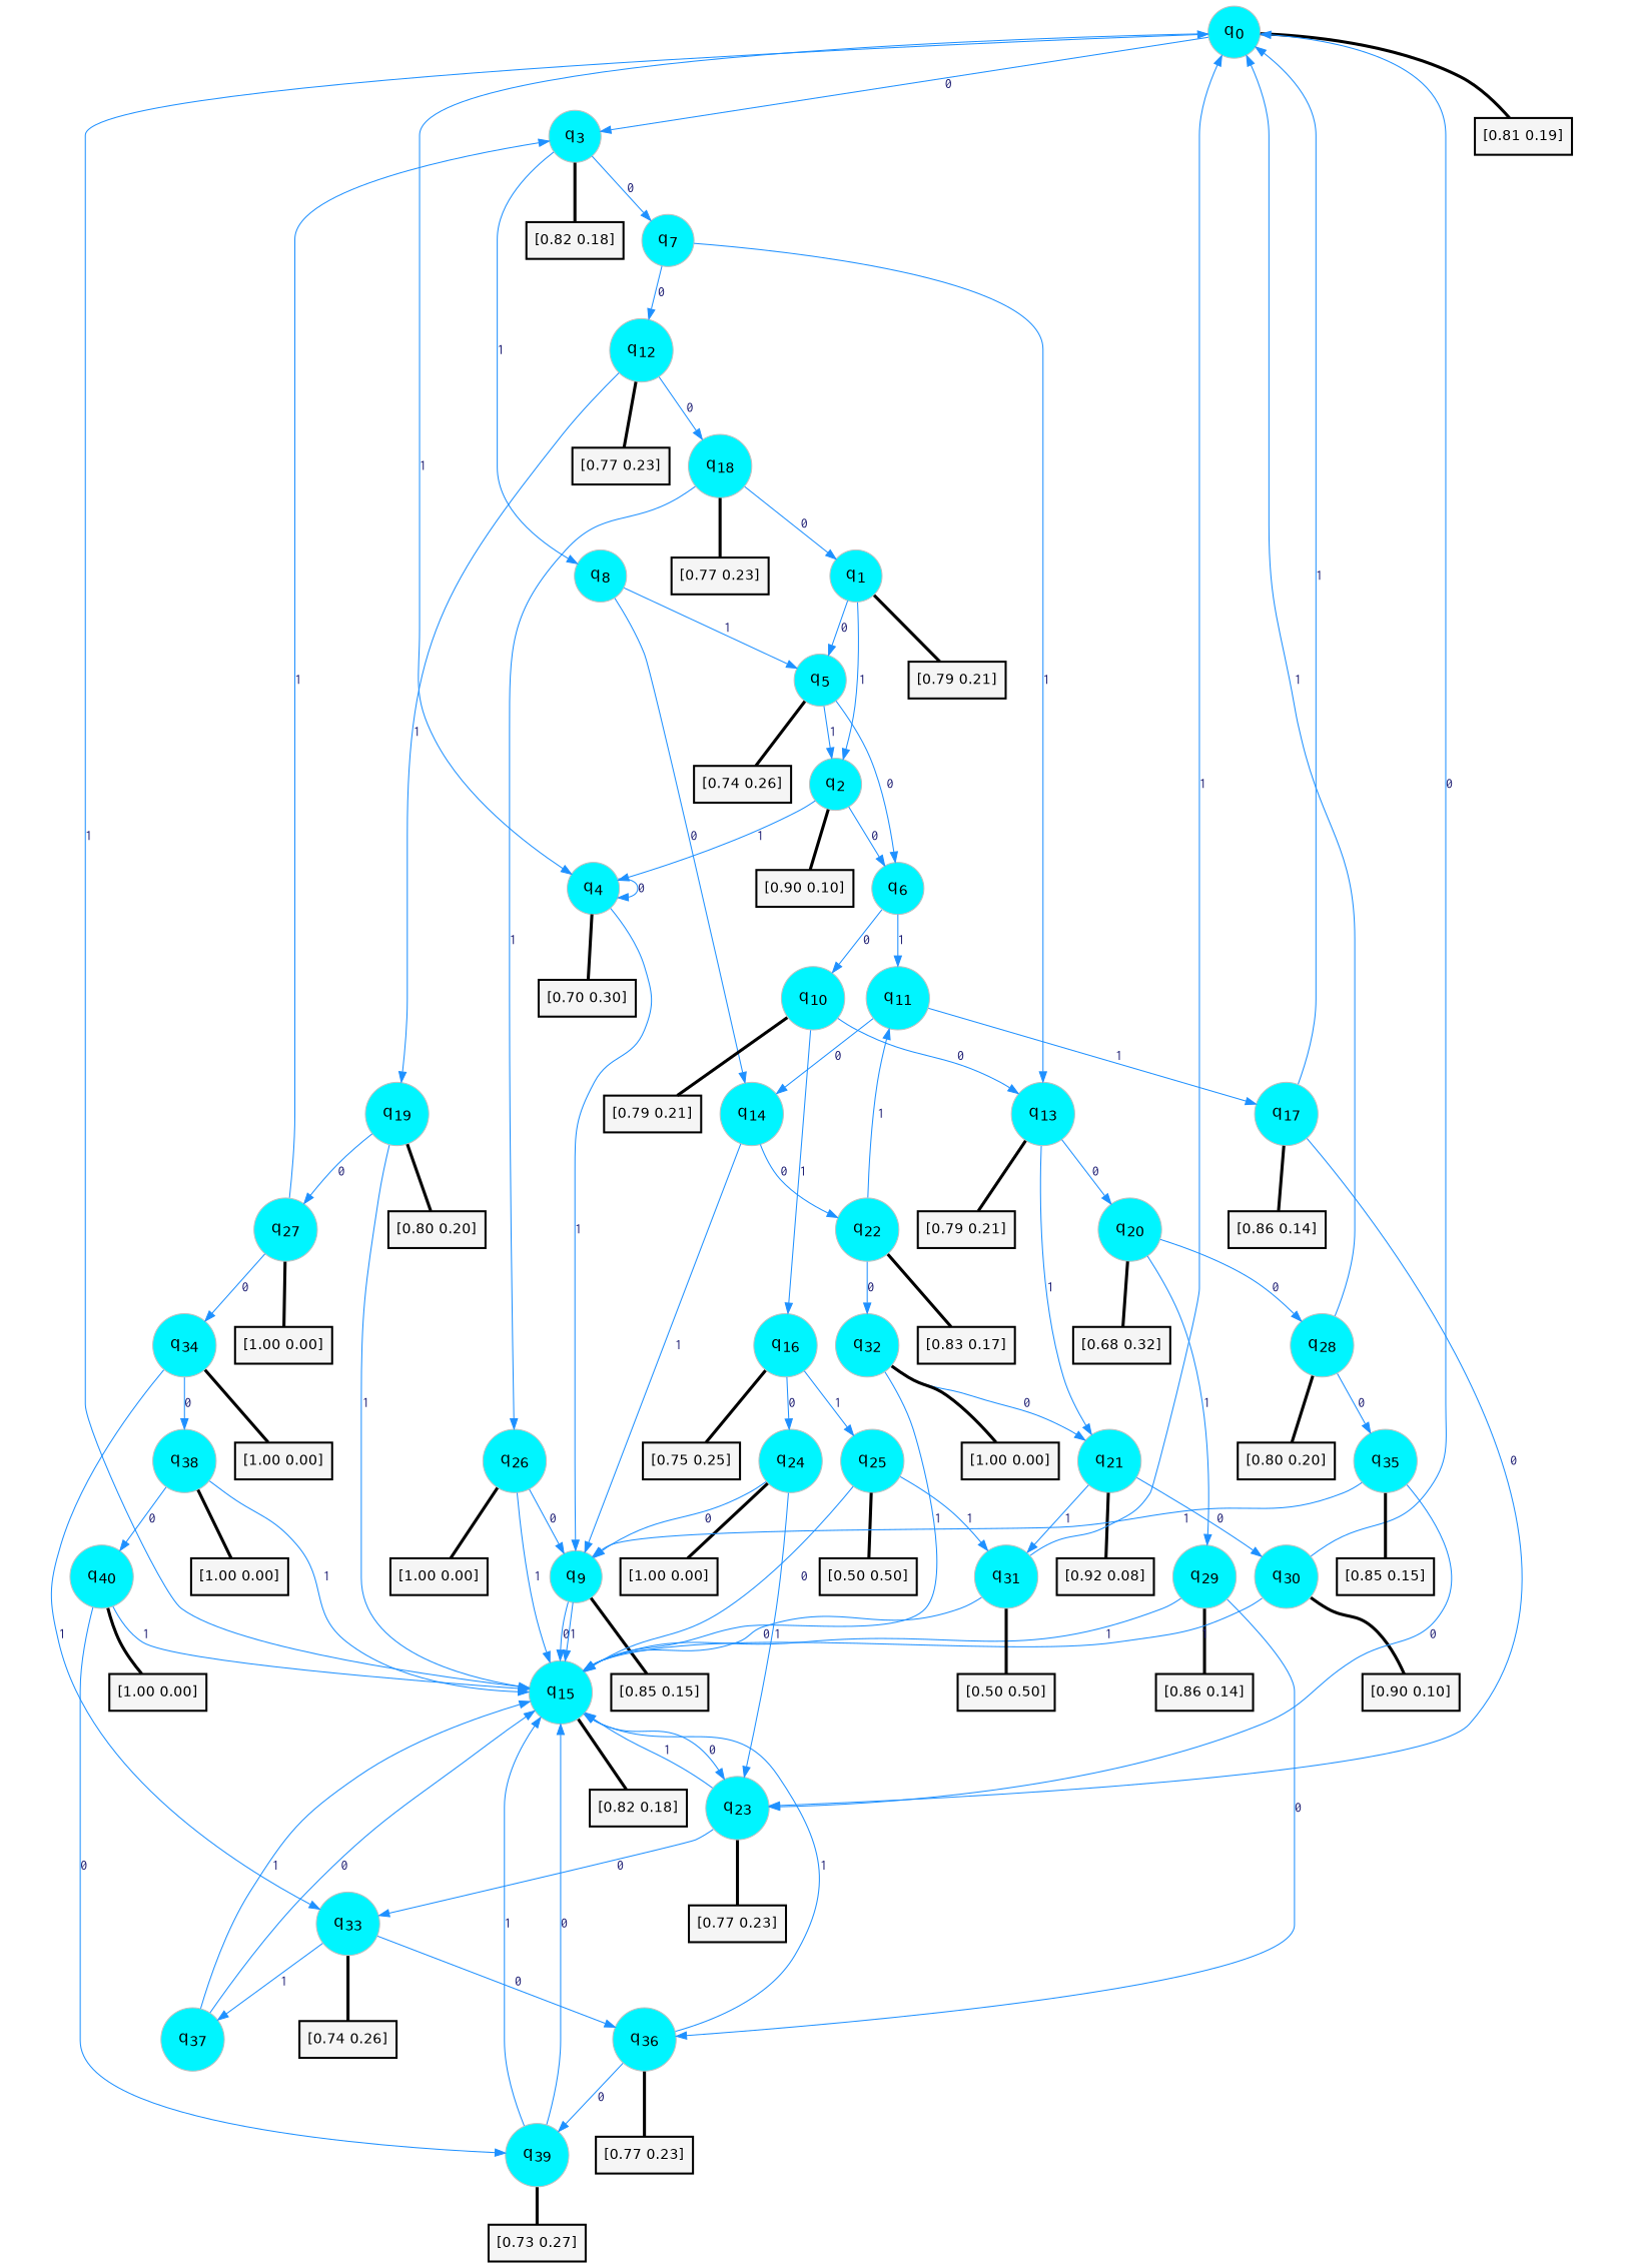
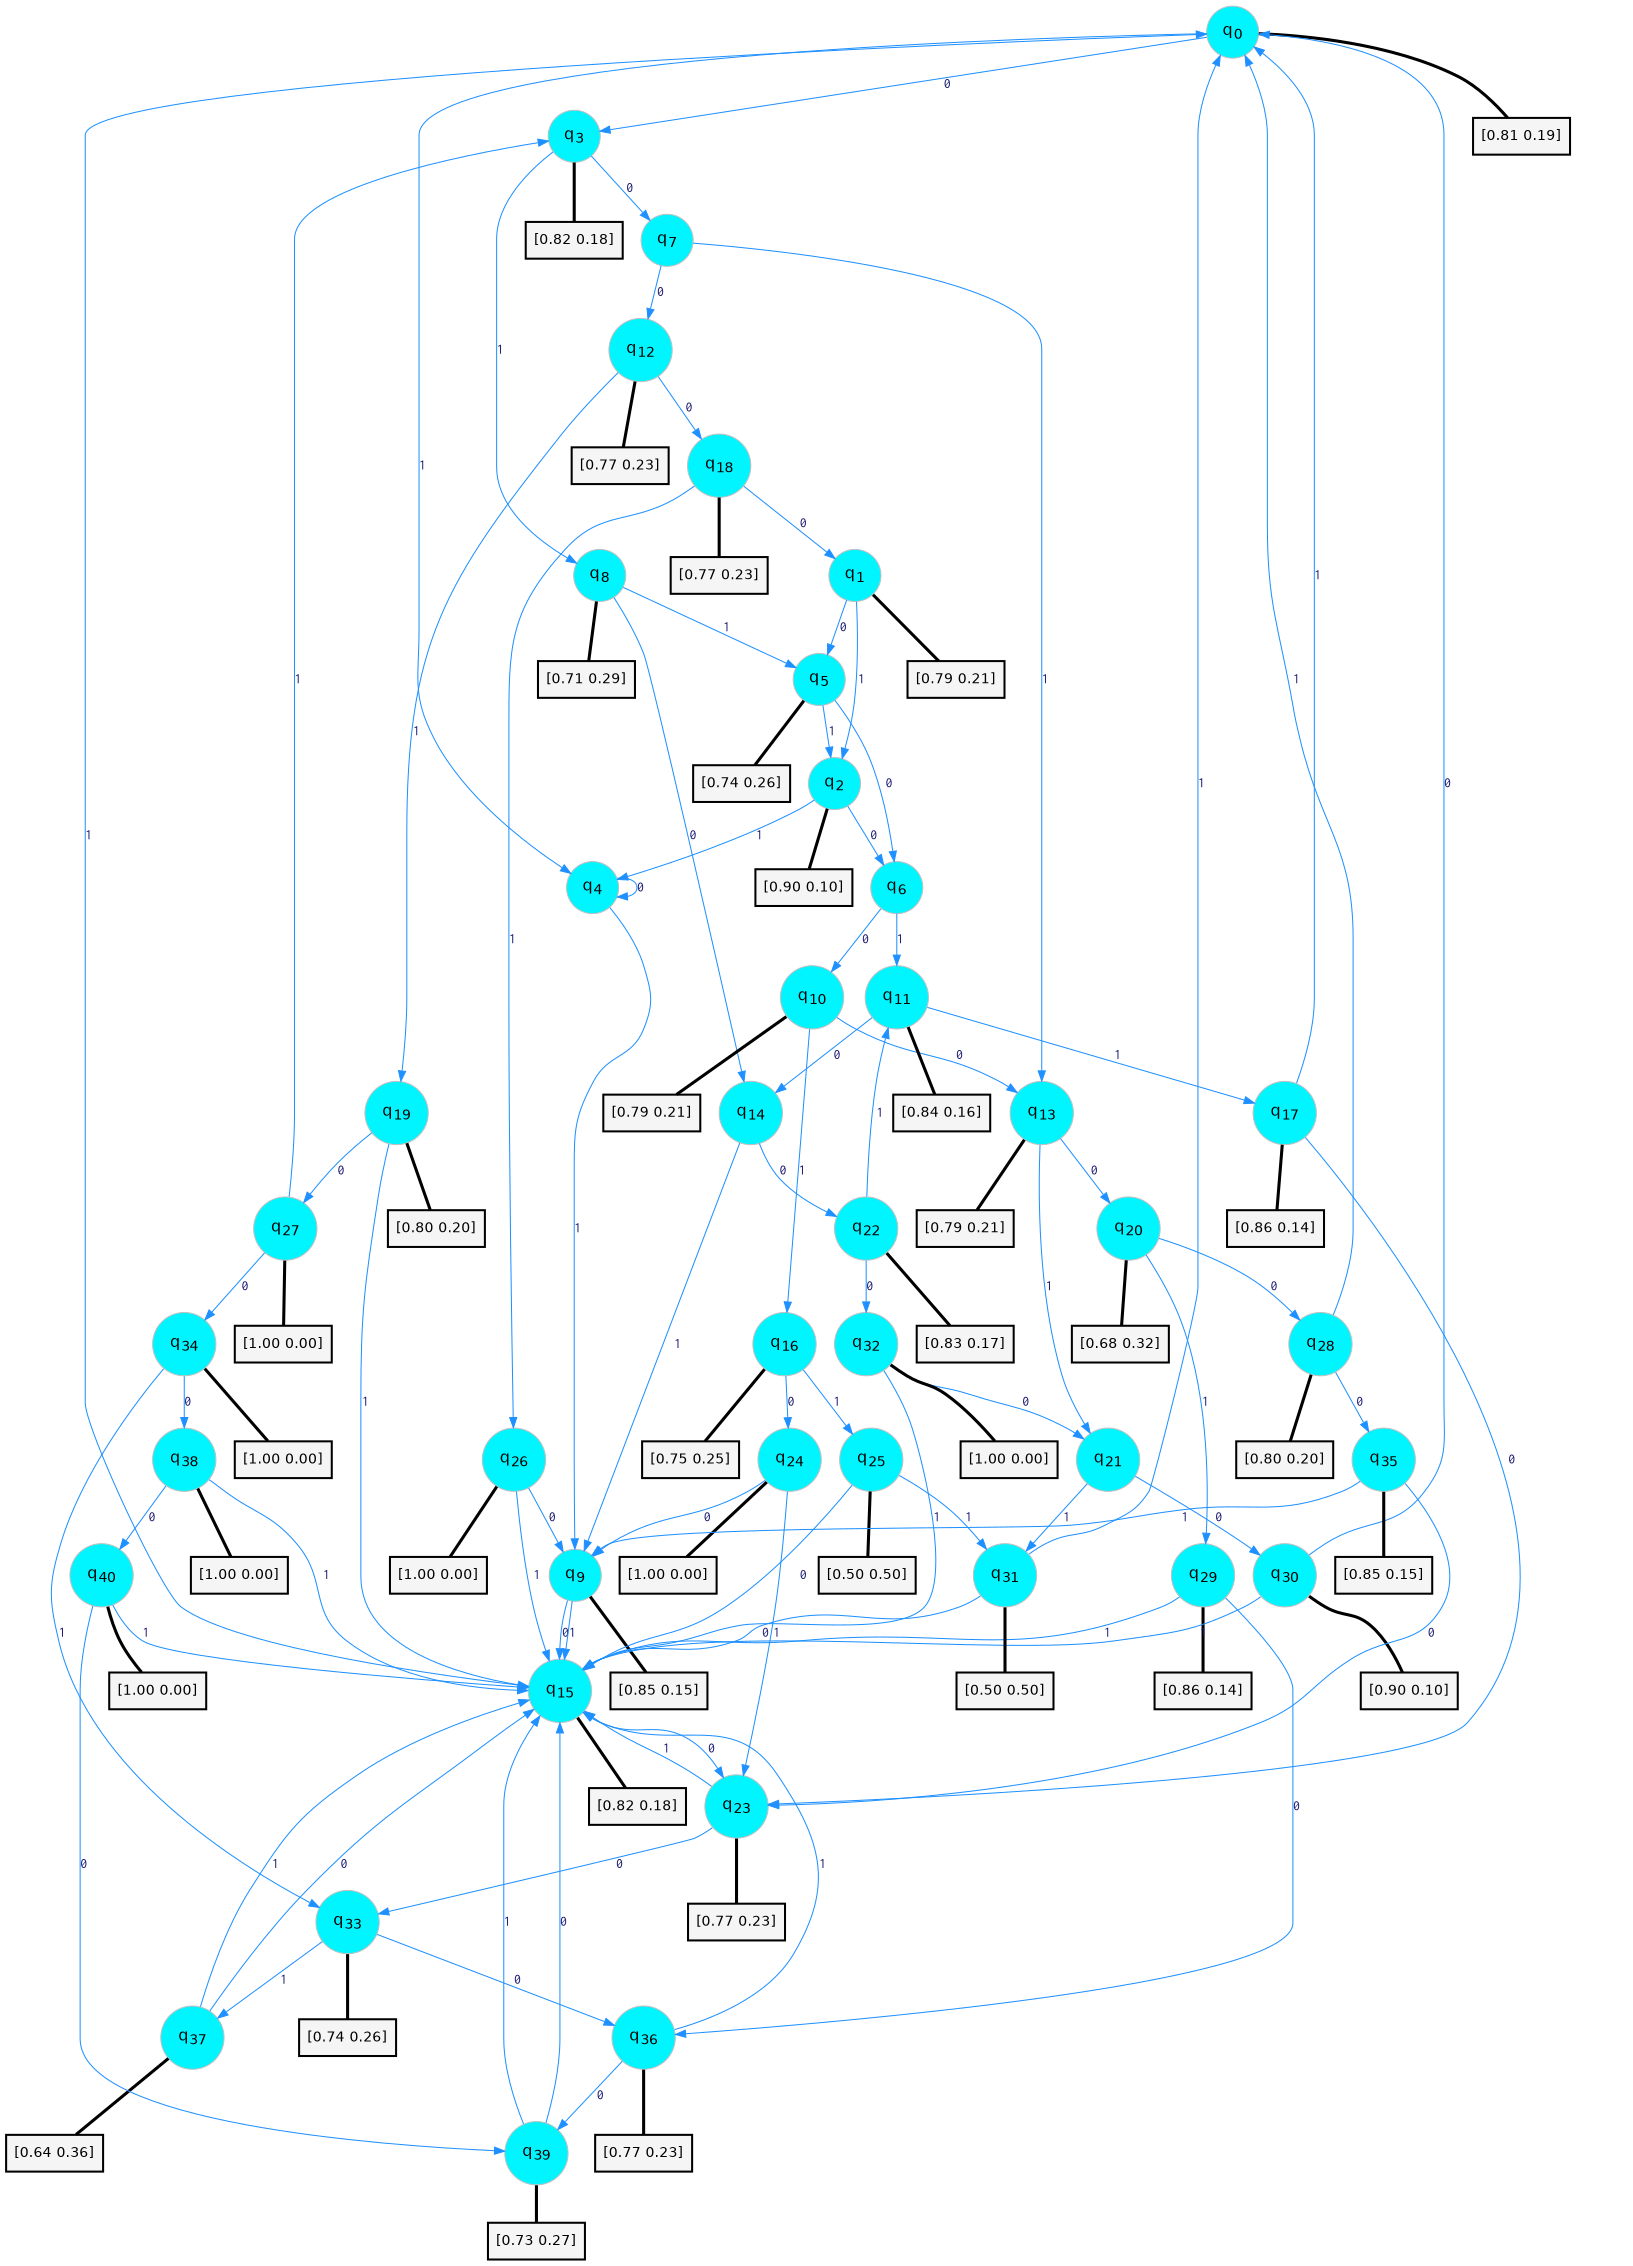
  digraph {
    rankdir=TD
    node [color=gray fillcolor=turquoise1 fontcolor=black fontname=Helvetica fontsize=16 fontweight=bold shape=circle style=filled]
    edge [arrowsize=1 color=dodgerblue1 fontcolor=midnightblue fontname=courier fontweight=bold penwidth=1 style=solid weight=20]
    n1 [label=<q<SUB>0</SUB>>]
    n2 [label=<q<SUB>3</SUB>>]
    n3 [label=<q<SUB>4</SUB>>]
    n4 [color=black fillcolor=whitesmoke fontsize=14 label="[0.81 0.19]" penwidth=2 shape=box]
    n5 [label=<q<SUB>7</SUB>>]
    n6 [label=<q<SUB>8</SUB>>]
    n7 [color=black fillcolor=whitesmoke fontsize=14 label="[0.82 0.18]" penwidth=2 shape=box]
    n8 [label=<q<SUB>9</SUB>>]
-   n9 [color=black fillcolor=whitesmoke fontsize=14 label="[0.70 0.30]" penwidth=2 shape=box]
    n10 [label=<q<SUB>1</SUB>>]
    n11 [label=<q<SUB>2</SUB>>]
    n12 [label=<q<SUB>5</SUB>>]
    n13 [color=black fillcolor=whitesmoke fontsize=14 label="[0.79 0.21]" penwidth=2 shape=box]
    n14 [label=<q<SUB>6</SUB>>]
    n15 [color=black fillcolor=whitesmoke fontsize=14 label="[0.90 0.10]" penwidth=2 shape=box]
    n16 [color=black fillcolor=whitesmoke fontsize=14 label="[0.74 0.26]" penwidth=2 shape=box]
    n17 [label=<q<SUB>10</SUB>>]
    n18 [label=<q<SUB>11</SUB>>]
    n19 [label=<q<SUB>12</SUB>>]
    n20 [label=<q<SUB>13</SUB>>]
    n21 [label=<q<SUB>14</SUB>>]
+   n22 [color=black fillcolor=whitesmoke fontsize=14 label="[0.71 0.29]" penwidth=2 shape=box]
    n23 [label=<q<SUB>15</SUB>>]
    n24 [color=black fillcolor=whitesmoke fontsize=14 label="[0.85 0.15]" penwidth=2 shape=box]
    n25 [label=<q<SUB>16</SUB>>]
    n26 [color=black fillcolor=whitesmoke fontsize=14 label="[0.79 0.21]" penwidth=2 shape=box]
    n27 [label=<q<SUB>17</SUB>>]
+   n28 [color=black fillcolor=whitesmoke fontsize=14 label="[0.84 0.16]" penwidth=2 shape=box]
    n29 [label=<q<SUB>18</SUB>>]
    n30 [label=<q<SUB>19</SUB>>]
    n31 [color=black fillcolor=whitesmoke fontsize=14 label="[0.77 0.23]" penwidth=2 shape=box]
    n32 [label=<q<SUB>20</SUB>>]
    n33 [label=<q<SUB>21</SUB>>]
    n34 [color=black fillcolor=whitesmoke fontsize=14 label="[0.79 0.21]" penwidth=2 shape=box]
    n35 [label=<q<SUB>22</SUB>>]
    n36 [label=<q<SUB>23</SUB>>]
    n37 [color=black fillcolor=whitesmoke fontsize=14 label="[0.82 0.18]" penwidth=2 shape=box]
    n38 [label=<q<SUB>24</SUB>>]
    n39 [label=<q<SUB>25</SUB>>]
    n40 [color=black fillcolor=whitesmoke fontsize=14 label="[0.75 0.25]" penwidth=2 shape=box]
    n41 [color=black fillcolor=whitesmoke fontsize=14 label="[0.86 0.14]" penwidth=2 shape=box]
    n42 [label=<q<SUB>26</SUB>>]
    n43 [color=black fillcolor=whitesmoke fontsize=14 label="[0.77 0.23]" penwidth=2 shape=box]
    n44 [label=<q<SUB>27</SUB>>]
    n45 [color=black fillcolor=whitesmoke fontsize=14 label="[0.80 0.20]" penwidth=2 shape=box]
    n46 [label=<q<SUB>28</SUB>>]
    n47 [label=<q<SUB>29</SUB>>]
    n48 [color=black fillcolor=whitesmoke fontsize=14 label="[0.68 0.32]" penwidth=2 shape=box]
    n49 [label=<q<SUB>30</SUB>>]
    n50 [label=<q<SUB>31</SUB>>]
-   n51 [color=black fillcolor=whitesmoke fontsize=14 label="[0.92 0.08]" penwidth=2 shape=box]
    n52 [label=<q<SUB>32</SUB>>]
    n53 [color=black fillcolor=whitesmoke fontsize=14 label="[0.83 0.17]" penwidth=2 shape=box]
    n54 [label=<q<SUB>33</SUB>>]
    n55 [color=black fillcolor=whitesmoke fontsize=14 label="[0.77 0.23]" penwidth=2 shape=box]
    n56 [color=black fillcolor=whitesmoke fontsize=14 label="[1.00 0.00]" penwidth=2 shape=box]
    n57 [color=black fillcolor=whitesmoke fontsize=14 label="[0.50 0.50]" penwidth=2 shape=box]
    n58 [color=black fillcolor=whitesmoke fontsize=14 label="[1.00 0.00]" penwidth=2 shape=box]
    n59 [label=<q<SUB>34</SUB>>]
    n60 [color=black fillcolor=whitesmoke fontsize=14 label="[1.00 0.00]" penwidth=2 shape=box]
    n61 [label=<q<SUB>35</SUB>>]
    n62 [color=black fillcolor=whitesmoke fontsize=14 label="[0.80 0.20]" penwidth=2 shape=box]
    n63 [label=<q<SUB>36</SUB>>]
    n64 [color=black fillcolor=whitesmoke fontsize=14 label="[0.86 0.14]" penwidth=2 shape=box]
    n65 [color=black fillcolor=whitesmoke fontsize=14 label="[0.90 0.10]" penwidth=2 shape=box]
    n66 [color=black fillcolor=whitesmoke fontsize=14 label="[0.50 0.50]" penwidth=2 shape=box]
    n67 [color=black fillcolor=whitesmoke fontsize=14 label="[1.00 0.00]" penwidth=2 shape=box]
    n68 [label=<q<SUB>37</SUB>>]
    n69 [color=black fillcolor=whitesmoke fontsize=14 label="[0.74 0.26]" penwidth=2 shape=box]
    n70 [label=<q<SUB>38</SUB>>]
    n71 [color=black fillcolor=whitesmoke fontsize=14 label="[1.00 0.00]" penwidth=2 shape=box]
    n72 [color=black fillcolor=whitesmoke fontsize=14 label="[0.85 0.15]" penwidth=2 shape=box]
    n73 [label=<q<SUB>39</SUB>>]
    n74 [color=black fillcolor=whitesmoke fontsize=14 label="[0.77 0.23]" penwidth=2 shape=box]
+   n75 [color=black fillcolor=whitesmoke fontsize=14 label="[0.64 0.36]" penwidth=2 shape=box]
    n76 [label=<q<SUB>40</SUB>>]
    n77 [color=black fillcolor=whitesmoke fontsize=14 label="[1.00 0.00]" penwidth=2 shape=box]
    n78 [color=black fillcolor=whitesmoke fontsize=14 label="[0.73 0.27]" penwidth=2 shape=box]
    n79 [color=black fillcolor=whitesmoke fontsize=14 label="[1.00 0.00]" penwidth=2 shape=box]
    n1 -> n2 [label=0]
    n1 -> n3 [label=1]
    n1 -> n4 [arrowhead=none color=black penwidth=3]
    n2 -> n5 [label=0]
    n2 -> n6 [label=1]
    n2 -> n7 [arrowhead=none color=black penwidth=3]
    n3 -> n3 [label=0]
    n3 -> n8 [label=1]
-   n3 -> n9 [arrowhead=none color=black penwidth=3]
    n5 -> n19 [label=0]
    n5 -> n20 [label=1]
    n6 -> n12 [label=1]
    n6 -> n21 [label=0]
+   n6 -> n22 [arrowhead=none color=black penwidth=3]
    n8 -> n23 [label=0]
    n8 -> n23 [label=1]
    n8 -> n24 [arrowhead=none color=black penwidth=3]
    n10 -> n11 [label=1]
    n10 -> n12 [label=0]
    n10 -> n13 [arrowhead=none color=black penwidth=3]
    n11 -> n3 [label=1]
    n11 -> n14 [label=0]
    n11 -> n15 [arrowhead=none color=black penwidth=3]
    n12 -> n11 [label=1]
    n12 -> n14 [label=0]
    n12 -> n16 [arrowhead=none color=black penwidth=3]
    n14 -> n17 [label=0]
    n14 -> n18 [label=1]
    n17 -> n20 [label=0]
    n17 -> n25 [label=1]
    n17 -> n26 [arrowhead=none color=black penwidth=3]
    n18 -> n21 [label=0]
    n18 -> n27 [label=1]
+   n18 -> n28 [arrowhead=none color=black penwidth=3]
    n19 -> n29 [label=0]
    n19 -> n30 [label=1]
    n19 -> n31 [arrowhead=none color=black penwidth=3]
    n20 -> n32 [label=0]
    n20 -> n33 [label=1]
    n20 -> n34 [arrowhead=none color=black penwidth=3]
    n21 -> n8 [label=1]
    n21 -> n35 [label=0]
    n23 -> n1 [label=1]
    n23 -> n36 [label=0]
    n23 -> n37 [arrowhead=none color=black penwidth=3]
    n25 -> n38 [label=0]
    n25 -> n39 [label=1]
    n25 -> n40 [arrowhead=none color=black penwidth=3]
    n27 -> n1 [label=1]
    n27 -> n36 [label=0]
    n27 -> n41 [arrowhead=none color=black penwidth=3]
    n29 -> n10 [label=0]
    n29 -> n42 [label=1]
    n29 -> n43 [arrowhead=none color=black penwidth=3]
    n30 -> n23 [label=1]
    n30 -> n44 [label=0]
    n30 -> n45 [arrowhead=none color=black penwidth=3]
    n32 -> n46 [label=0]
    n32 -> n47 [label=1]
    n32 -> n48 [arrowhead=none color=black penwidth=3]
    n33 -> n49 [label=0]
    n33 -> n50 [label=1]
-   n33 -> n51 [arrowhead=none color=black penwidth=3]
    n35 -> n18 [label=1]
    n35 -> n52 [label=0]
    n35 -> n53 [arrowhead=none color=black penwidth=3]
    n36 -> n23 [label=1]
    n36 -> n54 [label=0]
    n36 -> n55 [arrowhead=none color=black penwidth=3]
    n38 -> n8 [label=0]
    n38 -> n36 [label=1]
    n38 -> n56 [arrowhead=none color=black penwidth=3]
    n39 -> n23 [label=0]
    n39 -> n50 [label=1]
    n39 -> n57 [arrowhead=none color=black penwidth=3]
    n42 -> n8 [label=0]
    n42 -> n23 [label=1]
    n42 -> n58 [arrowhead=none color=black penwidth=3]
    n44 -> n2 [label=1]
    n44 -> n59 [label=0]
    n44 -> n60 [arrowhead=none color=black penwidth=3]
    n46 -> n1 [label=1]
    n46 -> n61 [label=0]
    n46 -> n62 [arrowhead=none color=black penwidth=3]
    n47 -> n23 [label=1]
    n47 -> n63 [label=0]
    n47 -> n64 [arrowhead=none color=black penwidth=3]
    n49 -> n1 [label=0]
    n49 -> n23 [label=1]
    n49 -> n65 [arrowhead=none color=black penwidth=3]
    n50 -> n1 [label=1]
    n50 -> n23 [label=0]
    n50 -> n66 [arrowhead=none color=black penwidth=3]
    n52 -> n23 [label=1]
    n52 -> n33 [label=0]
    n52 -> n67 [arrowhead=none color=black penwidth=3]
    n54 -> n63 [label=0]
    n54 -> n68 [label=1]
    n54 -> n69 [arrowhead=none color=black penwidth=3]
    n59 -> n54 [label=1]
    n59 -> n70 [label=0]
    n59 -> n71 [arrowhead=none color=black penwidth=3]
    n61 -> n8 [label=1]
    n61 -> n36 [label=0]
    n61 -> n72 [arrowhead=none color=black penwidth=3]
    n63 -> n23 [label=1]
    n63 -> n73 [label=0]
    n63 -> n74 [arrowhead=none color=black penwidth=3]
    n68 -> n23 [label=0]
    n68 -> n23 [label=1]
+   n68 -> n75 [arrowhead=none color=black penwidth=3]
    n70 -> n23 [label=1]
    n70 -> n76 [label=0]
    n70 -> n77 [arrowhead=none color=black penwidth=3]
    n73 -> n23 [label=0]
    n73 -> n23 [label=1]
    n73 -> n78 [arrowhead=none color=black penwidth=3]
    n76 -> n23 [label=1]
    n76 -> n73 [label=0]
    n76 -> n79 [arrowhead=none color=black penwidth=3]
  }
